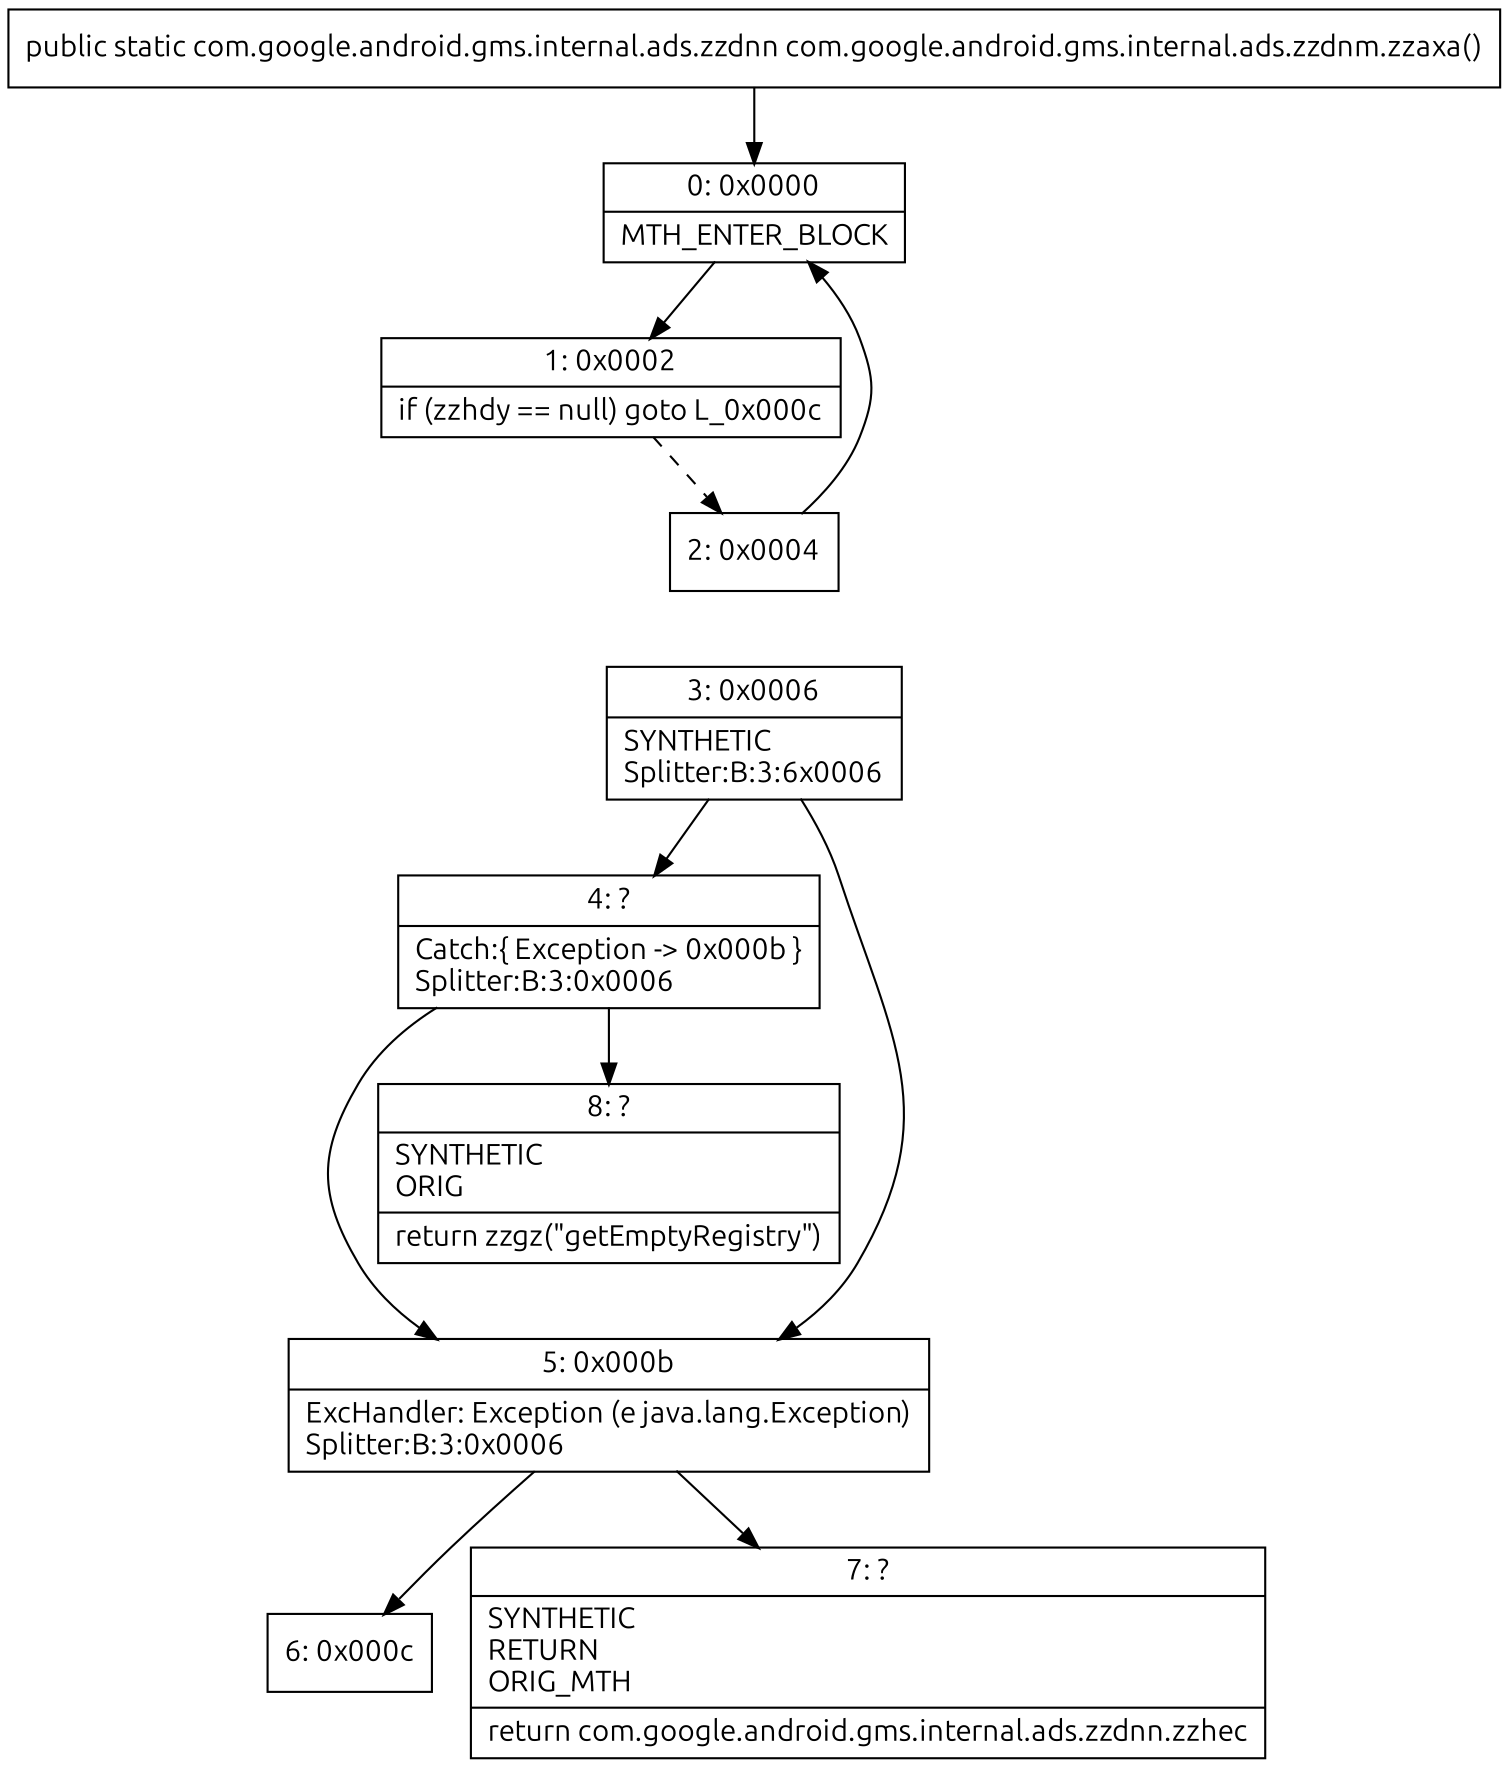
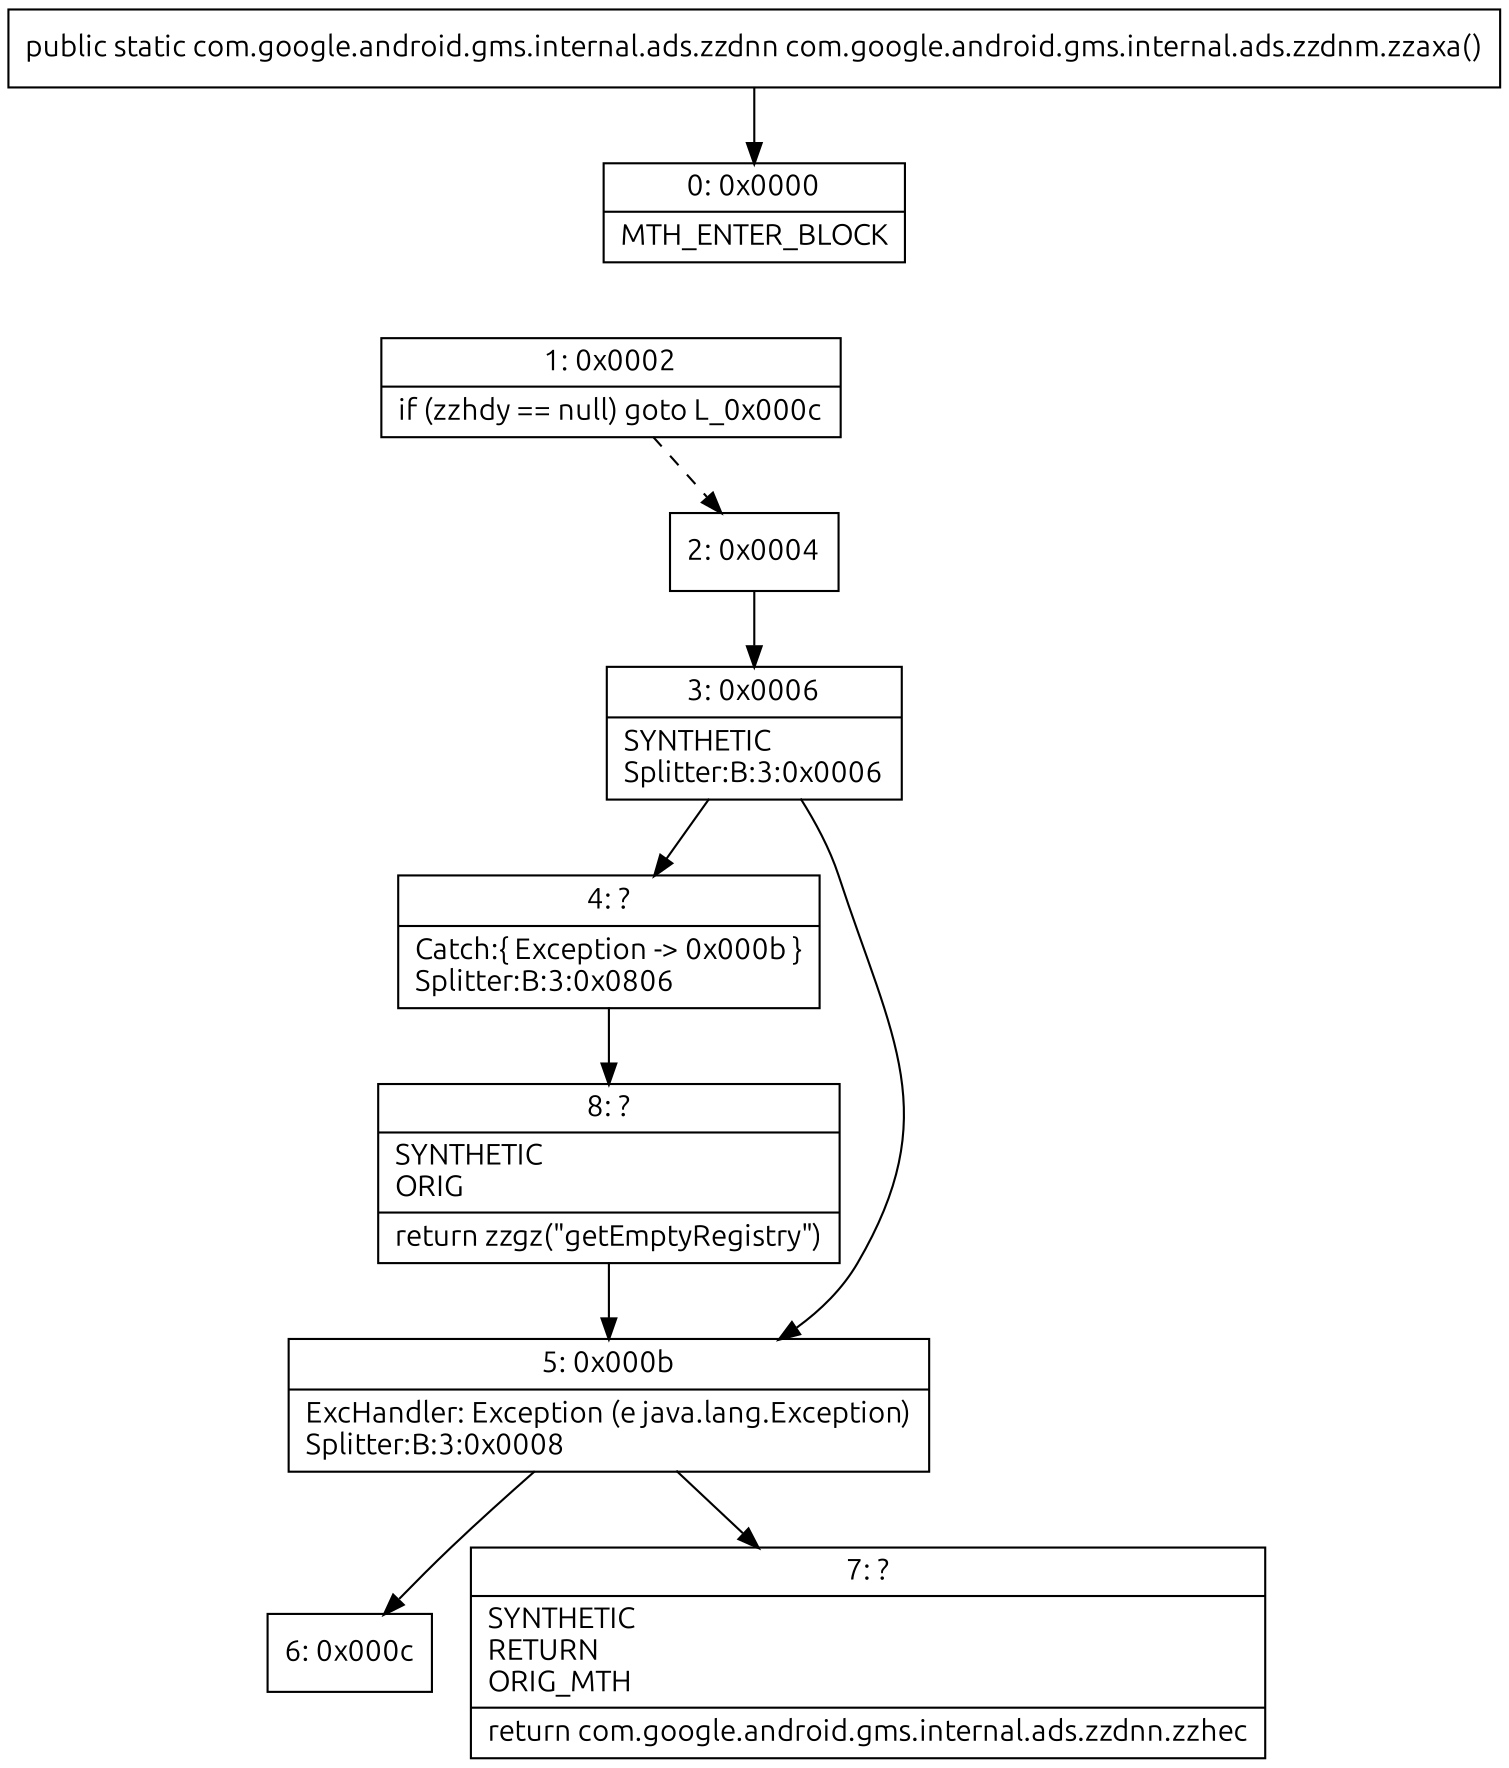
  digraph {
    fontname=Ubuntu
    node [fontname=Ubuntu shape=record]
    edge [fontname=Ubuntu]
    n1 [label="{0\:\ 0x0000|MTH_ENTER_BLOCK\l}"]
    n2 [label="{1\:\ 0x0002|if (zzhdy == null) goto L_0x000c\l}"]
    n3 [label="{2\:\ 0x0004}"]
-   n4 [label="{3\:\ 0x0006|SYNTHETIC\lSplitter:B:3:6x0006\l}"]
+   n4 [label="{3\:\ 0x0006|SYNTHETIC\lSplitter:B:3:0x0006\l}"]
    n5 [label="{6\:\ 0x000c}"]
-   n6 [label="{4\:\ ?|Catch:\{ Exception \-\> 0x000b \}\lSplitter:B:3:0x0006\l}"]
-   n7 [label="{5\:\ 0x000b|ExcHandler: Exception (e java.lang.Exception)\lSplitter:B:3:0x0006\l}"]
+   n6 [label="{4\:\ ?|Catch:\{ Exception \-\> 0x000b \}\lSplitter:B:3:0x0806\l}"]
+   n7 [label="{5\:\ 0x000b|ExcHandler: Exception (e java.lang.Exception)\lSplitter:B:3:0x0008\l}"]
    n8 [label="{8\:\ ?|SYNTHETIC\lORIG\l|return zzgz(\"getEmptyRegistry\")\l}"]
    n9 [label="{7\:\ ?|SYNTHETIC\lRETURN\lORIG_MTH\l|return com.google.android.gms.internal.ads.zzdnn.zzhec\l}"]
    n10 [label="{public static com.google.android.gms.internal.ads.zzdnn com.google.android.gms.internal.ads.zzdnm.zzaxa() }"]
-   n1 -> n2
    n2 -> n3 [style=dashed]
-   n3 -> n1
+   n3 -> n4
    n4 -> n6
    n4 -> n7
-   n6 -> n7
+   n8 -> n7
    n6 -> n8
    n7 -> n5
    n7 -> n9
    n10 -> n1
  }
